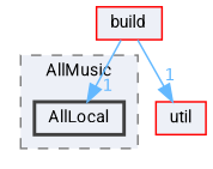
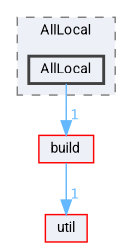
  digraph {
    compound=true
    fontname=Roboto
    node [color=red fillcolor="#edf0f7" fontname=Roboto fontsize=10 shape=box style=filled]
    edge [color=steelblue1 fontcolor=steelblue1 fontname=Roboto fontsize=10 headlabel=1 labeldistance=1.5 labelfontname=Helvetica labelfontsize=10]
    n1 [color=grey25 height=0.2 label=AllLocal style="filled,bold" width=0.4]
    n2 [height=0.2 label=build width=0.4]
    n3 [height=0.2 label=util width=0.4]
    subgraph cluster_1 {
      bgcolor="#edf0f7"
      fontsize=10
-     label=AllMusic
+     label=AllLocal
      pencolor=grey50
      style="filled,dashed"
      n1
    }
-   n2 -> n1
+   n1 -> n2
    n2 -> n3
  }
